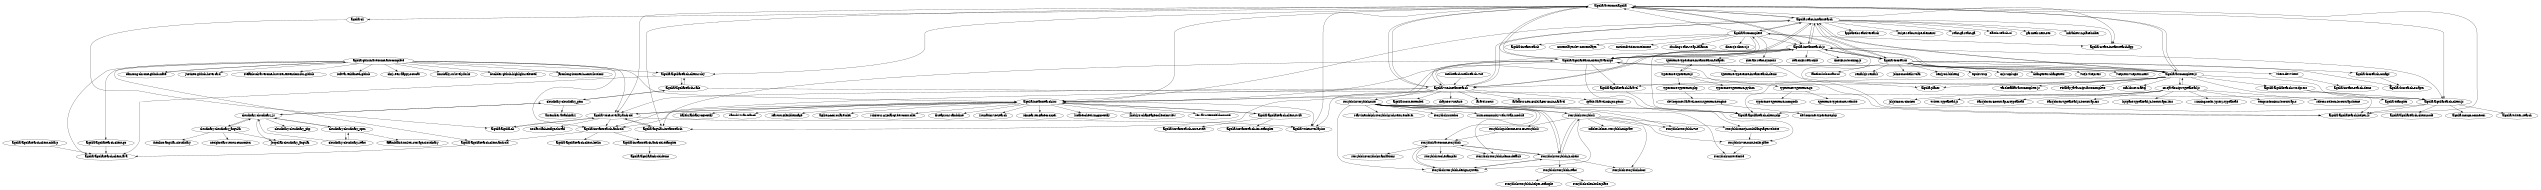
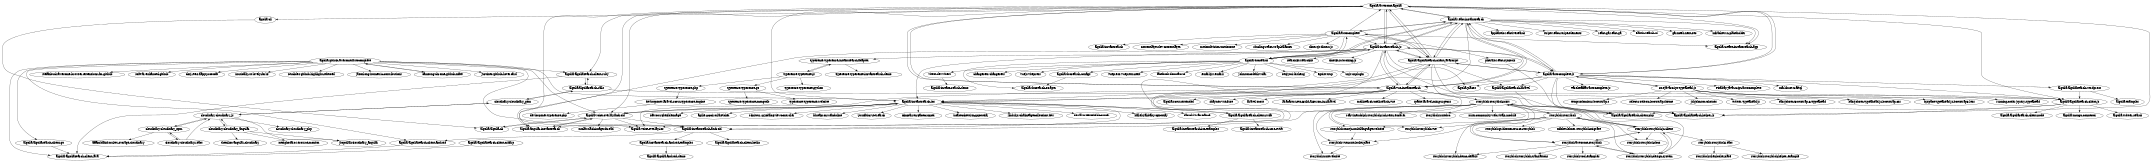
  digraph {
    fontname="DejaVu Serif"
    node [fontname="DejaVu Serif"]
    edge [fontname="DejaVu Serif"]
    "algolia/github-awesome-autocomplete" [l="-51.516,5.838"]
    "camsong/chrome-github-mate" [l="-51.506,5.88"]
    "Justineo/github-hovercard" [l="-1.998,-28.668"]
    "algolia/instantsearch-ios" [l="-51.553,5.76"]
    "algolia/algoliasearch-client-ruby" [l="-51.464,5.814"]
    "algolia/algoliasearch-client-java" [l="-51.502,5.859"]
    "stefanbuck/awesome-browser-extensions-for-github" [l="27.51,-19.377"]
    "algolia/voice-overlay-android" [l="-51.539,5.782"]
    "algolia/instantsearch-android" [l="-51.557,5.808"]
    "softvar/enhanced-github" [l="-1.991,-28.702"]
    "algolia/algoliasearch-client-go" [l="-51.533,5.882"]
    "chxj1992/flappy-octocat" [l="-51.483,5.854"]
    "musically-ut/lovely-forks" [l="-1.773,-28.499"]
    "Nuclides/github-highlight-selected" [l="-1.894,-28.533"]
    "jasonlong/isometric-contributions" [l="-1.978,-28.644"]
    "algolia/algoliasearch-client-android" [l="-51.543,5.848"]
    "algolia/voice-overlay-ios" [l="-51.317,4.753"]
    "algolia/algoliasearch-client-swift" [l="-51.599,5.783"]
    "Minitour/AZDialogViewController" [l="-51.435,4.785"]
    "blueapron/Mandoline" [l="-51.431,4.805"]
    "younatics/YNSearch" [l="-51.395,4.662"]
    "KimDarren/FaceCropper" [l="-51.512,4.957"]
    "lucabecchetti/InAppNotify" [l="-51.392,4.842"]
    "jindulys/ChainPageCollectionView" [l="-51.416,4.808"]
    "serralvo/TextFieldCounter" [l="-51.518,4.79"]
    "hallelujahbaby/CFNotify" [l="-51.463,4.861"]
    "saoudrizwan/Dance" [l="-51.597,4.708"]
    "Kawoou/FlexibleImage" [l="-51.567,4.792"]
    "agilie/AGCircularPicker" [l="-53.471,2.299"]
    "algolia/algoliasearch-rails" [l="-51.404,5.812"]
    "algolia/algolia-cli" [l="-51.567,5.787"]
    "noclat/slack-image-thread" [l="-51.529,5.803"]
    "algolia/angular-instantsearch" [l="-51.519,5.759"]
    "algolia/instantsearch-android-examples" [l="-51.587,5.848"]
    "algolia/algoliasearch-client-kotlin" [l="-51.582,5.827"]
    "algolia/instantsearch-core-swift" [l="-51.615,5.806"]
    "algolia/instantsearch-ios-examples" [l="-51.634,5.796"]
    "algolia/algoliasearch-client-js" [l="-51.44,5.718"]
    "cloudinary/cloudinary_gem" [l="-51.345,5.848"]
    "algolia/algolia-android-demo" [l="-51.602,5.866"]
    "algolia/autocomplete" [l="-51.539,5.657"]
    "algolia/react-instantsearch" [l="-51.538,5.687"]
    "algolia/awesome-algolia" [l="-51.518,5.733"]
    "algolia/instantsearch.js" [l="-51.508,5.697"]
    "algolia/docsearch" [l="-51.506,5.626"]
    "algolia/algoliasearch-client-javascript" [l="-51.53,5.718"]
    "algolia/create-instantsearch-app" [l="-51.566,5.683"]
    "algolia/instantsearch" [l="-51.567,5.614"]
    "contentlayerdev/contentlayer" [l="29.5,-27.188"]
    "motiondivision/motionone" [l="29.37,-27.198"]
    "pheralb/react-symbols" [l="27.438,-23.229"]
    "shuding/react-wrap-balancer" [l="29.393,-27.179"]
    "dinerojs/dinero.js" [l="26.185,-25.885"]
    "algolia/vue-instantsearch" [l="-51.562,5.719"]
    "algolia/autocomplete.js" [l="-51.483,5.726"]
    "appbaseio/reactivesearch" [l="-6.981,2.461"]
    "stripe/react-stripe-elements" [l="22.55,-31.766"]
    "react-ga/react-ga" [l="25.651,-26.426"]
    "elastic/search-ui" [l="-6.974,2.403"]
    "garmeeh/next-seo" [l="29.725,-27.269"]
    "mfrachet/rn-placeholder" [l="24.897,-29.454"]
    "algolia/algoliasearch-helper-js" [l="-51.475,5.701"]
    "algolia/cli" [l="-51.575,5.756"]
    "typesense/typesense-instantsearch-adapter" [l="-51.64,5.727"]
    "algolia/places" [l="13.678,-34.219"]
    "searchkit/searchkit" [l="-7.021,2.429"]
    "timekit-io/booking-js" [l="13.806,-34.081"]
    "algolia/algoliasearch-client-php" [l="-27.642,-41.022"]
    "vuejs/vitepress" [l="14.738,-12.267"]
    "algolia/docsearch-configs" [l="-51.494,5.562"]
    "algolia/docsearch-scraper" [l="-51.47,5.581"]
    "vuepress/vuepress-next" [l="14.729,-12.316"]
    "vitest-dev/vitest" [l="26.522,-25.99"]
    "facebook/docusaurus" [l="26.791,-26.048"]
    "remarkjs/remark" [l="21.007,-33.158"]
    "johnsoncodehk/volar" [l="14.76,-12.186"]
    "benjycui/bisheng" [l="14.057,-8.378"]
    "egoist/tsup" [l="29.224,-27.125"]
    "unjs/unplugin" [l="14.612,-12.052"]
    "changesets/changesets" [l="29.243,-27.075"]
    "algolia/algoliasearch-laravel" [l="-51.484,5.76"]
    "TarekRaafat/autoComplete.js" [l="13.166,-34.175"]
    "algolia/scout-extended" [l="-27.524,-41.034"]
    "shayneo/vue-fuse" [l="-51.613,5.697"]
    "laravel/scout" [l="-27.63,-41.05"]
    "laracasts/Lets-Build-a-Forum-in-Laravel" [l="-25.982,-40.112"]
    "meilisearch/meilisearch-vue" [l="16.992,-10.977"]
    "spatie/laravel-mix-purgecss" [l="-25.933,-40.17"]
    "storyblok/storyblok-nuxt" [l="-51.682,5.603"]
    "algolia/algoliasearch-wordpress" [l="-51.403,5.727"]
    "corejavascript/typeahead.js" [l="-51.438,5.762"]
    "Pixabay/JavaScript-autoComplete" [l="13.331,-34.071"]
    "markhuot/craftql" [l="13.066,-35.254"]
    "algolia/algoliasearch-client-node" [l="-51.417,5.683"]
    "algolia/mongo-connector" [l="-51.415,5.703"]
    "algolia/twitter-search" [l="-51.432,5.693"]
    "typesense/typesense-js" [l="-51.693,5.745"]
    "typesense/typesense-instantsearch-demo" [l="-51.666,5.719"]
    "algolia/instant-search-demo" [l="-51.391,5.689"]
    "storyblok/storyblok-vue" [l="-51.717,5.614"]
    "storyblok/storyblok" [l="-51.714,5.579"]
    "storyblok/storyblok-js-client" [l="-51.7,5.563"]
    "storyblok/awesome-storyblok" [l="-51.681,5.563"]
    "storyblok/nuxtjs-multilanguage-website" [l="-51.729,5.599"]
    "storyblok/storyblok-design-system" [l="-51.689,5.578"]
    "MarvinRudolph/storyblok-rich-text-renderer" [l="-51.657,5.602"]
    "storyblok/nuxtwebsite" [l="-51.7,5.621"]
    "storyblok/nuxtdoc" [l="-51.685,5.635"]
    "nuxt-community/web-vitals-module" [l="15.843,-10.894"]
    "storyblok/vue-nuxt-boilerplate" [l="-51.706,5.602"]
    "storyblok/storyblok-demo-default" [l="-51.668,5.581"]
    "storyblok/storyblok-docs" [l="-51.723,5.551"]
    "maoberlehner/storyblok-migrate" [l="-51.74,5.563"]
    "storyblok/gridsome-source-storyblok" [l="-51.748,5.578"]
    "storyblok/storyblok-react" [l="-51.713,5.521"]
    "storyblok/tool-examples" [l="-51.664,5.545"]
    "storyblok/storyblok-translations" [l="-51.678,5.539"]
    "devloopsnet/laravel-scout-typesense-engine" [l="-51.739,5.8"]
    "devloopsnet/typesense-php" [l="-51.752,5.814"]
    "typesense/typesense-go" [l="-51.741,5.751"]
    "typesense/typesense-python" [l="-51.719,5.729"]
    "typesense/typesense-php" [l="-51.719,5.778"]
    "typesense/typesense-website" [l="-51.765,5.743"]
    "typesense/typesense-mongodb" [l="-51.763,5.763"]
    "algolia/examples" [l="-51.364,5.726"]
    "twitter/typeahead.js" [l="11.114,-33.44"]
    "bassjobsen/Bootstrap-3-Typeahead" [l="11.365,-33.322"]
    "bassjobsen/typeahead.js-bootstrap-css" [l="11.478,-33.249"]
    "hyspace/typeahead.js-bootstrap3.less" [l="11.47,-33.289"]
    "running-coder/jquery-typeahead" [l="11.506,-33.111"]
    "tempusdominus/bootstrap-4" [l="12.82,-34.775"]
    "select2/select2-bootstrap-theme" [l="11.376,-33.373"]
    "jshjohnson/Choices" [l="13.28,-34.167"]
    "cloudinary/cloudinary_js" [l="-51.288,5.87"]
    "cloudinary/cloudinary_npm" [l="-51.261,5.896"]
    "cloudinary/cloudinary_angular" [l="-51.252,5.852"]
    "cloudinary/cloudinary_php" [l="-27.54,-39.812"]
    "jbcpollak/cloudinary_angular" [l="-51.274,5.847"]
    "cloudinary/cloudinary-react" [l="-51.277,5.92"]
    "affanshahid/multer-storage-cloudinary" [l="18.895,24.789"]
    "thenikso/angular-cloudinary" [l="-51.222,5.854"]
    "neoighodaro/resource-monitor" [l="-51.232,5.834"]
-   "assembler/attachinary" [l="-51.345,5.88"]
    n144 [l="-51.712,5.498" label="storyblok/storyblok-helper-example"]
    "storyblok/silex-boilerplate" [l="-51.729,5.504"]
    "algolia/algoliasearch-client-csharp" [l="-51.479,5.9"]
    "algolia/github-awesome-autocomplete" -> "camsong/chrome-github-mate"
    "algolia/github-awesome-autocomplete" -> "Justineo/github-hovercard" [e=1]
    "algolia/github-awesome-autocomplete" -> "algolia/instantsearch-ios"
    "algolia/github-awesome-autocomplete" -> "algolia/algoliasearch-client-ruby"
    "algolia/github-awesome-autocomplete" -> "algolia/algoliasearch-client-java"
    "algolia/github-awesome-autocomplete" -> "stefanbuck/awesome-browser-extensions-for-github" [e=1]
    "algolia/github-awesome-autocomplete" -> "algolia/voice-overlay-android"
    "algolia/github-awesome-autocomplete" -> "algolia/instantsearch-android"
    "algolia/github-awesome-autocomplete" -> "softvar/enhanced-github" [e=1]
    "algolia/github-awesome-autocomplete" -> "algolia/algoliasearch-client-go"
    "algolia/github-awesome-autocomplete" -> "chxj1992/flappy-octocat"
    "algolia/github-awesome-autocomplete" -> "musically-ut/lovely-forks" [e=1]
    "algolia/github-awesome-autocomplete" -> "Nuclides/github-highlight-selected" [e=1]
    "algolia/github-awesome-autocomplete" -> "jasonlong/isometric-contributions" [e=1]
    "algolia/github-awesome-autocomplete" -> "algolia/algoliasearch-client-android"
    "camsong/chrome-github-mate" -> "algolia/github-awesome-autocomplete"
    "algolia/instantsearch-ios" -> "algolia/voice-overlay-android"
    "algolia/instantsearch-ios" -> "algolia/instantsearch-android"
    "algolia/instantsearch-ios" -> "algolia/voice-overlay-ios" [e=1]
    "algolia/instantsearch-ios" -> "algolia/algoliasearch-client-swift"
    "algolia/instantsearch-ios" -> "Minitour/AZDialogViewController" [e=1]
    "algolia/instantsearch-ios" -> "blueapron/Mandoline" [e=1]
    "algolia/instantsearch-ios" -> "younatics/YNSearch" [e=1]
    "algolia/instantsearch-ios" -> "KimDarren/FaceCropper" [e=1]
    "algolia/instantsearch-ios" -> "lucabecchetti/InAppNotify" [e=1]
    "algolia/instantsearch-ios" -> "jindulys/ChainPageCollectionView" [e=1]
    "algolia/instantsearch-ios" -> "serralvo/TextFieldCounter" [e=1]
    "algolia/instantsearch-ios" -> "hallelujahbaby/CFNotify" [e=1]
    "algolia/instantsearch-ios" -> "saoudrizwan/Dance" [e=1]
    "algolia/instantsearch-ios" -> "Kawoou/FlexibleImage" [e=1]
    "algolia/instantsearch-ios" -> "agilie/AGCircularPicker" [e=1]
    "algolia/algoliasearch-client-ruby" -> "algolia/algoliasearch-client-java"
    "algolia/algoliasearch-client-ruby" -> "algolia/algoliasearch-rails"
    "algolia/voice-overlay-android" -> "algolia/instantsearch-ios"
    "algolia/voice-overlay-android" -> "algolia/instantsearch-android"
    "algolia/voice-overlay-android" -> "algolia/voice-overlay-ios" [e=1]
    "algolia/voice-overlay-android" -> "algolia/algolia-cli"
    "algolia/voice-overlay-android" -> "noclat/slack-image-thread"
    "algolia/voice-overlay-android" -> "algolia/angular-instantsearch"
    "algolia/instantsearch-android" -> "algolia/algoliasearch-client-android"
    "algolia/instantsearch-android" -> "algolia/instantsearch-android-examples"
    "algolia/instantsearch-android" -> "algolia/algoliasearch-client-kotlin"
    "algolia/algoliasearch-client-go" -> "algolia/algoliasearch-client-java"
    "algolia/algoliasearch-client-android" -> "algolia/algoliasearch-client-java"
    "algolia/algoliasearch-client-swift" -> "algolia/instantsearch-ios"
    "algolia/algoliasearch-client-swift" -> "algolia/instantsearch-core-swift"
    "algolia/algoliasearch-client-swift" -> "algolia/instantsearch-ios-examples"
    "algolia/algoliasearch-rails" -> "algolia/algoliasearch-client-ruby"
    "algolia/algoliasearch-rails" -> "algolia/algoliasearch-client-js"
    "algolia/algoliasearch-rails" -> "cloudinary/cloudinary_gem"
    "algolia/algolia-cli" -> "algolia/voice-overlay-android"
    "algolia/angular-instantsearch" -> "algolia/voice-overlay-android"
    "algolia/instantsearch-android-examples" -> "algolia/algolia-android-demo"
    "algolia/algoliasearch-client-js" -> "algolia/algoliasearch-helper-js"
    "algolia/algoliasearch-client-js" -> "algolia/algoliasearch-client-php" [e=1]
    "algolia/algoliasearch-client-js" -> "algolia/algoliasearch-client-node"
    "algolia/algoliasearch-client-js" -> "algolia/mongo-connector"
    "algolia/algoliasearch-client-js" -> "algolia/twitter-search"
    "cloudinary/cloudinary_gem" -> "algolia/algoliasearch-rails"
    "cloudinary/cloudinary_gem" -> "cloudinary/cloudinary_js"
-   "cloudinary/cloudinary_gem" -> "assembler/attachinary"
    "algolia/autocomplete" -> "algolia/react-instantsearch"
    "algolia/autocomplete" -> "algolia/awesome-algolia"
    "algolia/autocomplete" -> "algolia/instantsearch.js"
    "algolia/autocomplete" -> "algolia/docsearch"
    "algolia/autocomplete" -> "algolia/algoliasearch-client-javascript"
    "algolia/autocomplete" -> "algolia/create-instantsearch-app"
    "algolia/autocomplete" -> "algolia/instantsearch"
    "algolia/autocomplete" -> "contentlayerdev/contentlayer" [e=1]
    "algolia/autocomplete" -> "motiondivision/motionone" [e=1]
    "algolia/autocomplete" -> "pheralb/react-symbols" [e=1]
    "algolia/autocomplete" -> "shuding/react-wrap-balancer" [e=1]
    "algolia/autocomplete" -> "dinerojs/dinero.js" [e=1]
    "algolia/react-instantsearch" -> "algolia/instantsearch-ios"
    "algolia/react-instantsearch" -> "algolia/autocomplete"
    "algolia/react-instantsearch" -> "algolia/awesome-algolia"
    "algolia/react-instantsearch" -> "algolia/instantsearch.js"
    "algolia/react-instantsearch" -> "algolia/docsearch"
    "algolia/react-instantsearch" -> "algolia/algoliasearch-client-javascript"
    "algolia/react-instantsearch" -> "algolia/create-instantsearch-app"
    "algolia/react-instantsearch" -> "algolia/vue-instantsearch"
    "algolia/react-instantsearch" -> "algolia/autocomplete.js"
    "algolia/react-instantsearch" -> "appbaseio/reactivesearch" [e=1]
    "algolia/react-instantsearch" -> "stripe/react-stripe-elements" [e=1]
    "algolia/react-instantsearch" -> "react-ga/react-ga" [e=1]
    "algolia/react-instantsearch" -> "elastic/search-ui" [e=1]
    "algolia/react-instantsearch" -> "garmeeh/next-seo" [e=1]
    "algolia/react-instantsearch" -> "mfrachet/rn-placeholder" [e=1]
    "algolia/awesome-algolia" -> "algolia/instantsearch-ios"
    "algolia/awesome-algolia" -> "algolia/algoliasearch-client-ruby"
    "algolia/awesome-algolia" -> "algolia/voice-overlay-android"
    "algolia/awesome-algolia" -> "algolia/voice-overlay-ios" [e=1]
    "algolia/awesome-algolia" -> "algolia/angular-instantsearch"
    "algolia/awesome-algolia" -> "algolia/algoliasearch-client-js"
    "algolia/awesome-algolia" -> "algolia/react-instantsearch"
    "algolia/awesome-algolia" -> "algolia/instantsearch.js"
    "algolia/awesome-algolia" -> "algolia/algoliasearch-client-javascript"
    "algolia/awesome-algolia" -> "algolia/create-instantsearch-app"
    "algolia/awesome-algolia" -> "algolia/vue-instantsearch"
    "algolia/awesome-algolia" -> "algolia/autocomplete.js"
    "algolia/awesome-algolia" -> "algolia/algoliasearch-helper-js"
    "algolia/awesome-algolia" -> "algolia/cli"
    "algolia/instantsearch.js" -> "algolia/instantsearch-ios"
    "algolia/instantsearch.js" -> "algolia/angular-instantsearch"
    "algolia/instantsearch.js" -> "algolia/algoliasearch-client-js"
    "algolia/instantsearch.js" -> "algolia/react-instantsearch"
    "algolia/instantsearch.js" -> "algolia/awesome-algolia"
    "algolia/instantsearch.js" -> "algolia/docsearch"
    "algolia/instantsearch.js" -> "algolia/algoliasearch-client-javascript"
    "algolia/instantsearch.js" -> "algolia/vue-instantsearch"
    "algolia/instantsearch.js" -> "algolia/autocomplete.js"
    "algolia/instantsearch.js" -> "typesense/typesense-instantsearch-adapter"
    "algolia/instantsearch.js" -> "algolia/places" [e=1]
    "algolia/instantsearch.js" -> "searchkit/searchkit" [e=1]
    "algolia/instantsearch.js" -> "timekit-io/booking-js" [e=1]
    "algolia/instantsearch.js" -> "algolia/algoliasearch-client-php" [e=1]
    "algolia/docsearch" -> "algolia/autocomplete"
    "algolia/docsearch" -> "algolia/react-instantsearch"
    "algolia/docsearch" -> "algolia/instantsearch.js"
    "algolia/docsearch" -> "vuejs/vitepress" [e=1]
    "algolia/docsearch" -> "algolia/docsearch-configs"
    "algolia/docsearch" -> "algolia/docsearch-scraper"
    "algolia/docsearch" -> "vuepress/vuepress-next" [e=1]
    "algolia/docsearch" -> "vitest-dev/vitest" [e=1]
    "algolia/docsearch" -> "facebook/docusaurus" [e=1]
    "algolia/docsearch" -> "remarkjs/remark" [e=1]
    "algolia/docsearch" -> "johnsoncodehk/volar" [e=1]
    "algolia/docsearch" -> "benjycui/bisheng" [e=1]
    "algolia/docsearch" -> "egoist/tsup" [e=1]
    "algolia/docsearch" -> "unjs/unplugin" [e=1]
    "algolia/docsearch" -> "changesets/changesets" [e=1]
    "algolia/algoliasearch-client-javascript" -> "algolia/instantsearch-ios"
    "algolia/algoliasearch-client-javascript" -> "algolia/angular-instantsearch"
    "algolia/algoliasearch-client-javascript" -> "algolia/autocomplete"
    "algolia/algoliasearch-client-javascript" -> "algolia/react-instantsearch"
    "algolia/algoliasearch-client-javascript" -> "algolia/awesome-algolia"
    "algolia/algoliasearch-client-javascript" -> "algolia/instantsearch.js"
    "algolia/algoliasearch-client-javascript" -> "algolia/vue-instantsearch"
    "algolia/algoliasearch-client-javascript" -> "algolia/autocomplete.js"
    "algolia/algoliasearch-client-javascript" -> "algolia/algoliasearch-helper-js"
    "algolia/algoliasearch-client-javascript" -> "algolia/algoliasearch-client-php" [e=1]
    "algolia/algoliasearch-client-javascript" -> "algolia/algoliasearch-laravel"
    "pheralb/react-symbols" -> "algolia/algoliasearch-helper-js"
    "algolia/vue-instantsearch" -> "algolia/instantsearch-ios"
    "algolia/vue-instantsearch" -> "algolia/voice-overlay-android"
    "algolia/vue-instantsearch" -> "algolia/instantsearch-android"
    "algolia/vue-instantsearch" -> "algolia/voice-overlay-ios" [e=1]
    "algolia/vue-instantsearch" -> "algolia/react-instantsearch"
    "algolia/vue-instantsearch" -> "algolia/awesome-algolia"
    "algolia/vue-instantsearch" -> "algolia/instantsearch.js"
    "algolia/vue-instantsearch" -> "algolia/algoliasearch-client-javascript"
    "algolia/vue-instantsearch" -> "algolia/scout-extended" [e=1]
    "algolia/vue-instantsearch" -> "shayneo/vue-fuse"
    "algolia/vue-instantsearch" -> "laravel/scout" [e=1]
    "algolia/vue-instantsearch" -> "laracasts/Lets-Build-a-Forum-in-Laravel" [e=1]
-   "meilisearch/meilisearch-vue" -> "algolia/vue-instantsearch" [e=1]
+   "algolia/vue-instantsearch" -> "meilisearch/meilisearch-vue" [e=1]
    "algolia/vue-instantsearch" -> "spatie/laravel-mix-purgecss" [e=1]
    "algolia/vue-instantsearch" -> "storyblok/storyblok-nuxt"
    "algolia/autocomplete.js" -> "algolia/algoliasearch-client-js"
    "algolia/autocomplete.js" -> "algolia/react-instantsearch"
    "algolia/autocomplete.js" -> "algolia/awesome-algolia"
    "algolia/autocomplete.js" -> "algolia/instantsearch.js"
    "algolia/autocomplete.js" -> "algolia/algoliasearch-client-javascript"
    "algolia/autocomplete.js" -> "algolia/vue-instantsearch"
    "algolia/autocomplete.js" -> "algolia/algoliasearch-helper-js"
    "algolia/autocomplete.js" -> "algolia/places" [e=1]
    "algolia/autocomplete.js" -> "algolia/algoliasearch-client-php" [e=1]
    "algolia/autocomplete.js" -> "algolia/algoliasearch-laravel"
    "algolia/autocomplete.js" -> "TarekRaafat/autoComplete.js" [e=1]
    "algolia/autocomplete.js" -> "algolia/algoliasearch-wordpress"
    "algolia/autocomplete.js" -> "corejavascript/typeahead.js"
    "algolia/autocomplete.js" -> "Pixabay/JavaScript-autoComplete" [e=1]
    "algolia/autocomplete.js" -> "markhuot/craftql" [e=1]
    "algolia/cli" -> "algolia/algolia-cli"
    "typesense/typesense-instantsearch-adapter" -> "typesense/typesense-js"
    "typesense/typesense-instantsearch-adapter" -> "typesense/typesense-instantsearch-demo"
    "algolia/docsearch-configs" -> "algolia/docsearch-scraper"
    "vitest-dev/vitest" -> "algolia/instant-search-demo"
    "algolia/algoliasearch-laravel" -> "algolia/algoliasearch-client-php" [e=1]
    "storyblok/storyblok-nuxt" -> "storyblok/storyblok-vue"
    "storyblok/storyblok-nuxt" -> "storyblok/storyblok"
    "storyblok/storyblok-nuxt" -> "storyblok/storyblok-js-client"
    "storyblok/storyblok-nuxt" -> "storyblok/awesome-storyblok"
    "storyblok/storyblok-nuxt" -> "storyblok/nuxtjs-multilanguage-website"
    "storyblok/storyblok-nuxt" -> "storyblok/storyblok-design-system"
    "storyblok/storyblok-nuxt" -> "MarvinRudolph/storyblok-rich-text-renderer"
    "storyblok/storyblok-nuxt" -> "storyblok/nuxtwebsite"
    "storyblok/storyblok-nuxt" -> "storyblok/nuxtdoc"
    "storyblok/storyblok-nuxt" -> "nuxt-community/web-vitals-module" [e=1]
    "storyblok/storyblok-nuxt" -> "storyblok/vue-nuxt-boilerplate"
    "storyblok/storyblok-nuxt" -> "storyblok/storyblok-demo-default"
    "algolia/algoliasearch-wordpress" -> "algolia/algoliasearch-client-js"
    "algolia/algoliasearch-wordpress" -> "algolia/examples"
    "corejavascript/typeahead.js" -> "algolia/autocomplete.js"
    "corejavascript/typeahead.js" -> "twitter/typeahead.js" [e=1]
    "corejavascript/typeahead.js" -> "bassjobsen/Bootstrap-3-Typeahead" [e=1]
    "corejavascript/typeahead.js" -> "bassjobsen/typeahead.js-bootstrap-css" [e=1]
    "corejavascript/typeahead.js" -> "hyspace/typeahead.js-bootstrap3.less" [e=1]
    "corejavascript/typeahead.js" -> "running-coder/jquery-typeahead" [e=1]
    "corejavascript/typeahead.js" -> "tempusdominus/bootstrap-4" [e=1]
    "corejavascript/typeahead.js" -> "select2/select2-bootstrap-theme" [e=1]
    "corejavascript/typeahead.js" -> "jshjohnson/Choices" [e=1]
    "typesense/typesense-js" -> "typesense/typesense-instantsearch-adapter"
    "typesense/typesense-js" -> "typesense/typesense-go"
    "typesense/typesense-js" -> "typesense/typesense-python"
    "typesense/typesense-js" -> "typesense/typesense-php"
    "storyblok/storyblok" -> "storyblok/storyblok-nuxt"
    "storyblok/storyblok" -> "storyblok/storyblok-vue"
    "storyblok/storyblok" -> "storyblok/storyblok-js-client"
-   "storyblok/gridsome-source-storyblok" -> "storyblok/awesome-storyblok"
+   "storyblok/storyblok" -> "storyblok/awesome-storyblok"
    "storyblok/storyblok" -> "storyblok/nuxtjs-multilanguage-website"
    "storyblok/storyblok" -> "storyblok/storyblok-design-system"
    "storyblok/storyblok" -> "storyblok/vue-nuxt-boilerplate"
    "storyblok/storyblok" -> "storyblok/storyblok-docs"
    "storyblok/storyblok" -> "maoberlehner/storyblok-migrate"
    "storyblok/storyblok" -> "storyblok/gridsome-source-storyblok"
    "storyblok/storyblok-js-client" -> "storyblok/storyblok-nuxt"
    "storyblok/storyblok-js-client" -> "storyblok/storyblok"
    "storyblok/storyblok-js-client" -> "storyblok/awesome-storyblok"
    "storyblok/storyblok-js-client" -> "storyblok/storyblok-design-system"
    "storyblok/storyblok-js-client" -> "storyblok/storyblok-docs"
    "storyblok/storyblok-js-client" -> "storyblok/storyblok-react"
    "storyblok/awesome-storyblok" -> "storyblok/storyblok-js-client"
    "storyblok/awesome-storyblok" -> "storyblok/storyblok-design-system"
    "storyblok/awesome-storyblok" -> "storyblok/storyblok-demo-default"
    "storyblok/awesome-storyblok" -> "storyblok/tool-examples"
    "storyblok/awesome-storyblok" -> "storyblok/storyblok-translations"
    "storyblok/nuxtjs-multilanguage-website" -> "storyblok/vue-nuxt-boilerplate"
    "storyblok/storyblok-design-system" -> "storyblok/storyblok-js-client"
    "storyblok/storyblok-design-system" -> "storyblok/awesome-storyblok"
    "storyblok/vue-nuxt-boilerplate" -> "storyblok/nuxtwebsite"
    "storyblok/storyblok-react" -> n144
    "storyblok/storyblok-react" -> "storyblok/silex-boilerplate"
    "devloopsnet/laravel-scout-typesense-engine" -> "devloopsnet/typesense-php"
    "typesense/typesense-go" -> "typesense/typesense-website"
    "typesense/typesense-go" -> "typesense/typesense-mongodb"
    "typesense/typesense-php" -> "devloopsnet/laravel-scout-typesense-engine"
    "cloudinary/cloudinary_js" -> "cloudinary/cloudinary_gem"
    "cloudinary/cloudinary_js" -> "cloudinary/cloudinary_npm"
    "cloudinary/cloudinary_js" -> "cloudinary/cloudinary_angular"
    "cloudinary/cloudinary_js" -> "cloudinary/cloudinary_php" [e=1]
    "cloudinary/cloudinary_js" -> "jbcpollak/cloudinary_angular"
    "cloudinary/cloudinary_npm" -> "cloudinary/cloudinary_js"
    "cloudinary/cloudinary_npm" -> "cloudinary/cloudinary-react"
    "cloudinary/cloudinary_npm" -> "affanshahid/multer-storage-cloudinary" [e=1]
    "cloudinary/cloudinary_angular" -> "cloudinary/cloudinary_js"
    "cloudinary/cloudinary_angular" -> "jbcpollak/cloudinary_angular"
    "cloudinary/cloudinary_angular" -> "thenikso/angular-cloudinary"
    "cloudinary/cloudinary_angular" -> "neoighodaro/resource-monitor"
    "cloudinary/cloudinary-react" -> "cloudinary/cloudinary_js"
    "cloudinary/cloudinary-react" -> "cloudinary/cloudinary_npm"
    "algolia/algoliasearch-client-csharp" -> "algolia/algoliasearch-client-java"
  }
